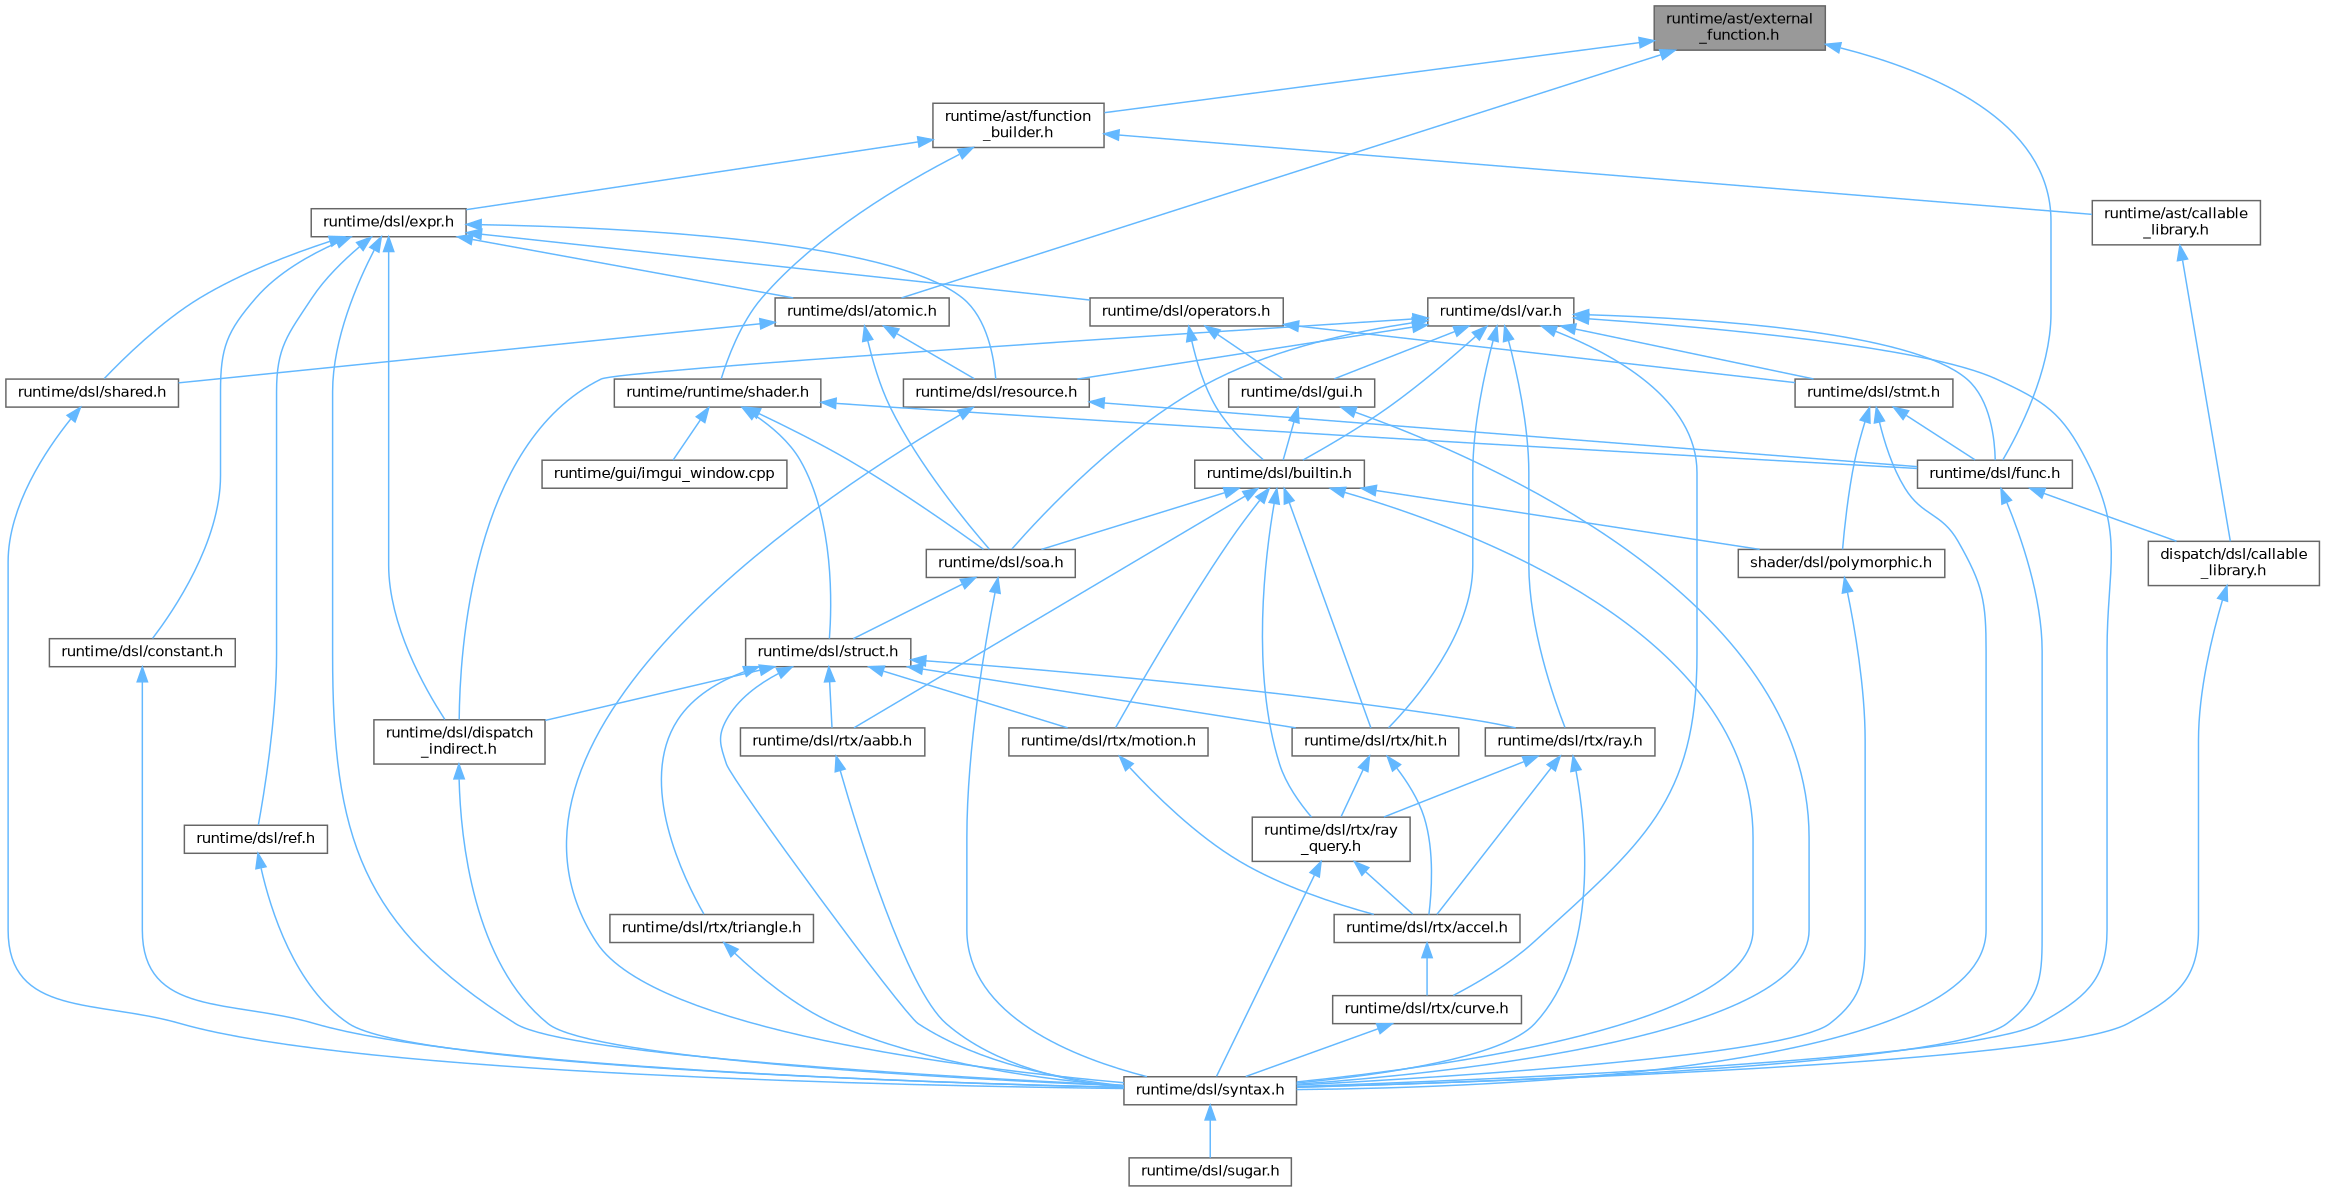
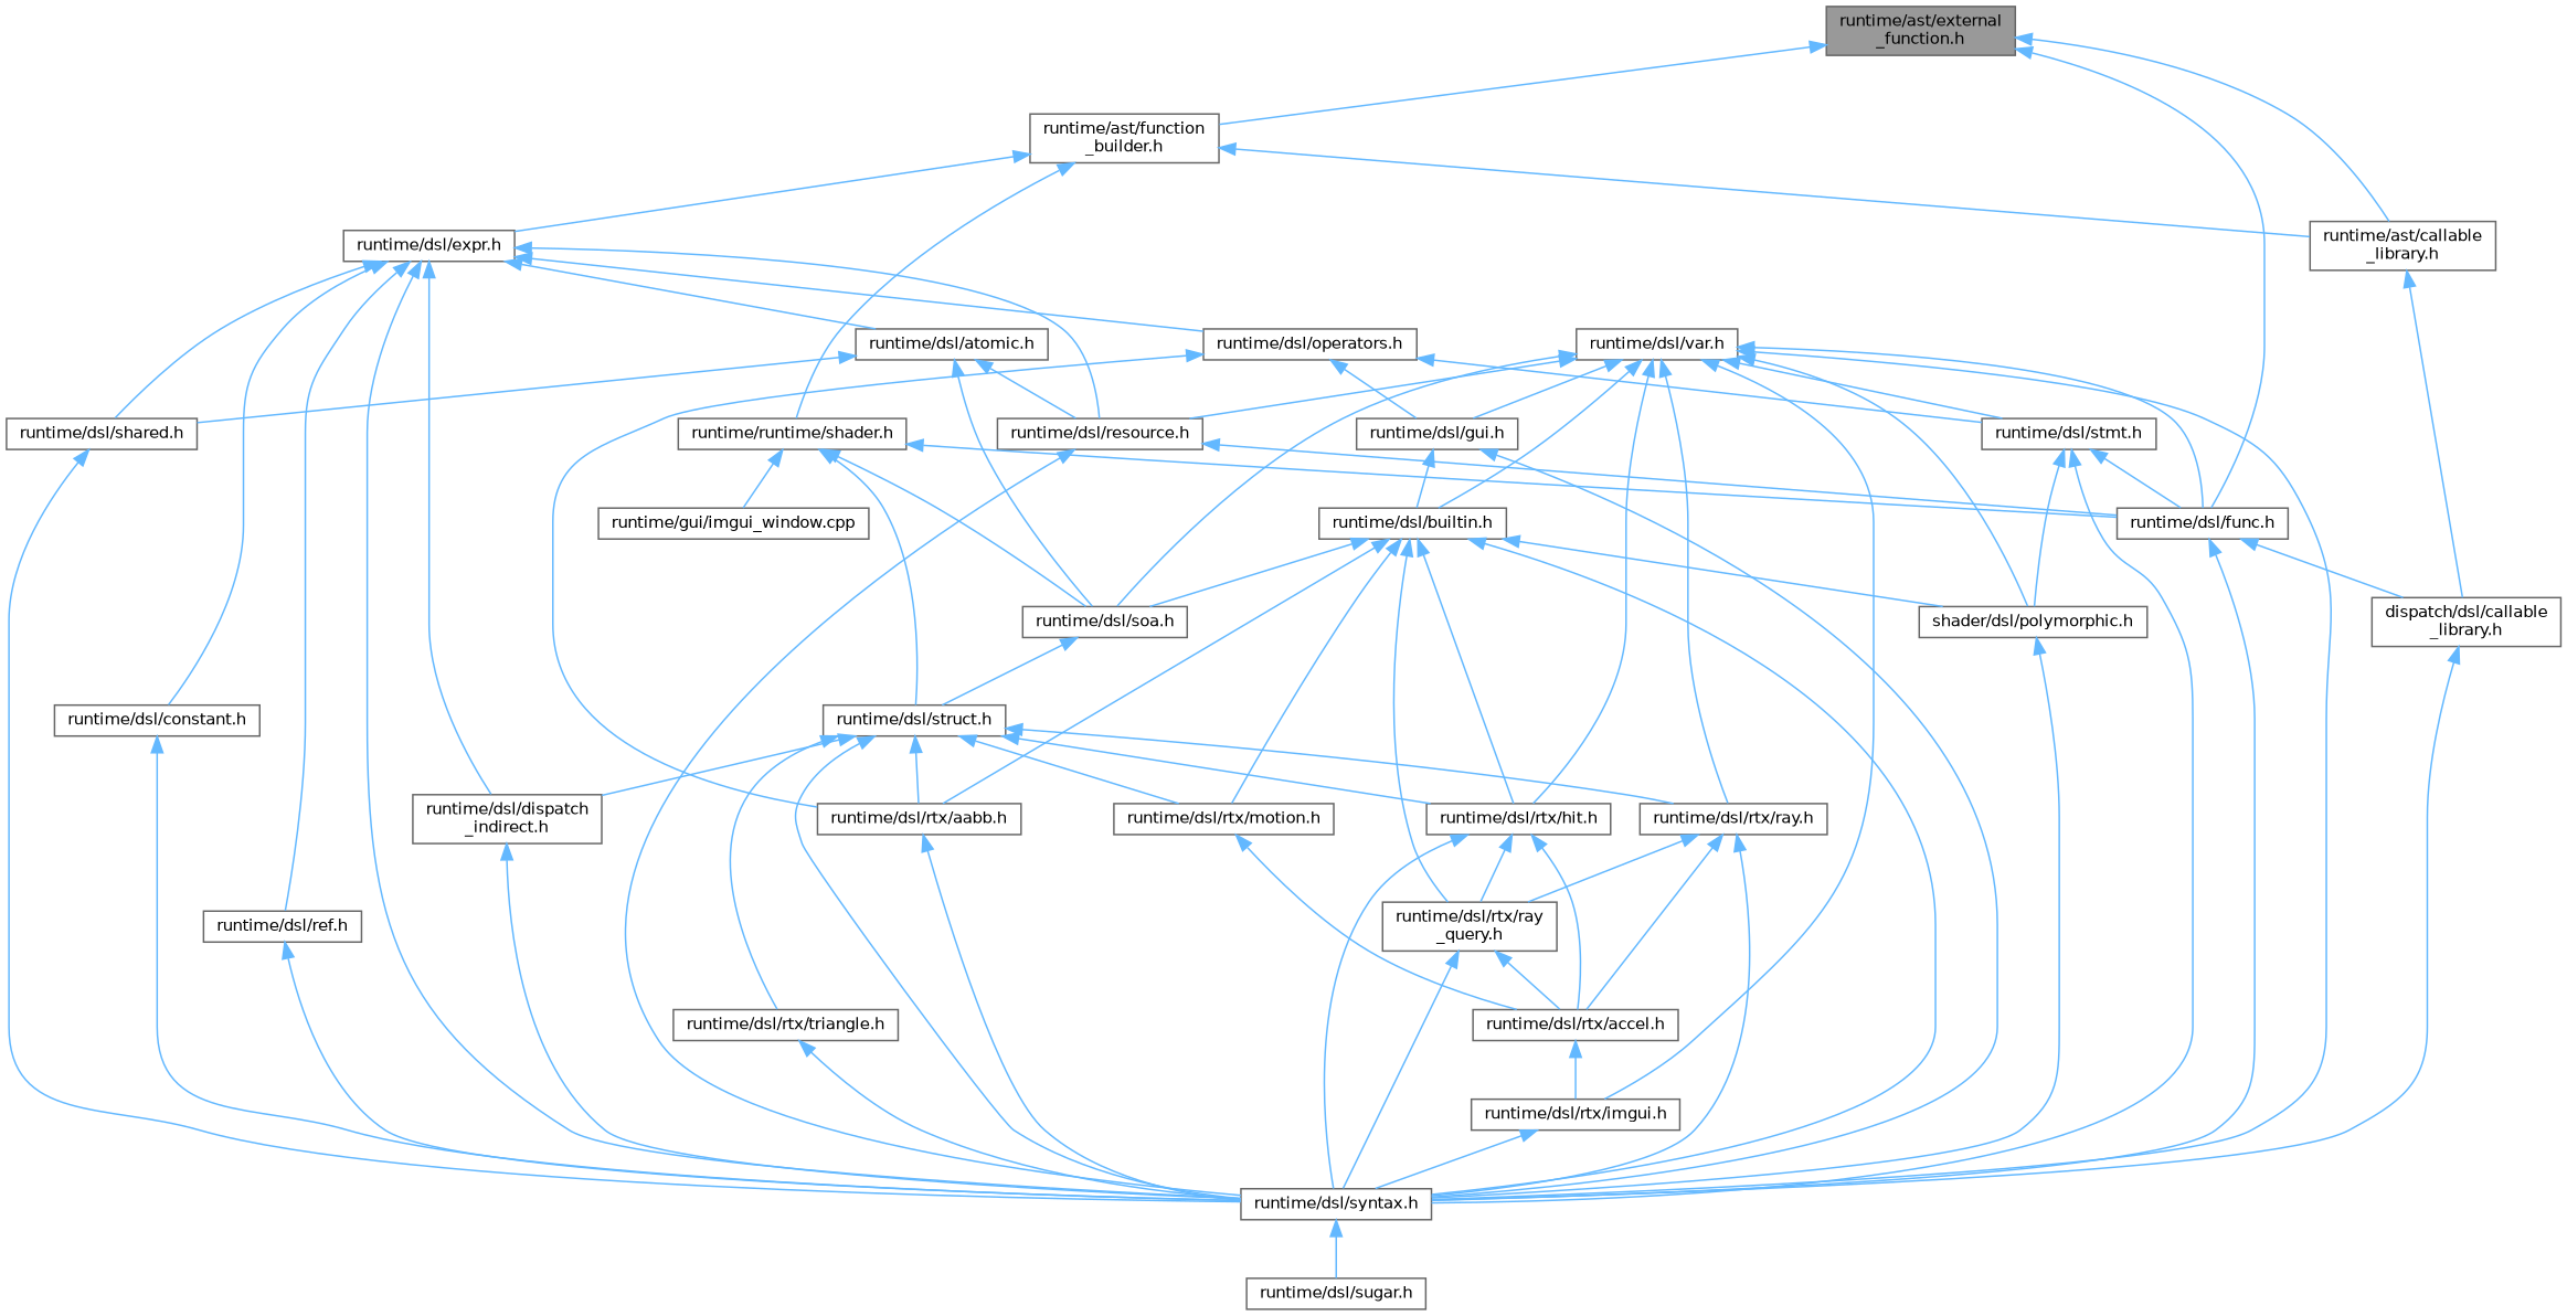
  digraph {
    node [color=grey40 fillcolor=white fontname=Helvetica fontsize=10 shape=box style=filled]
    edge [color=steelblue1 dir=back fontname=Helvetica fontsize=10 labelfontname=Helvetica labelfontsize=10 style=solid]
    n1 [color=gray40 fillcolor=grey60 fontcolor=black height=0.2 label="runtime/ast/external\l_function.h" width=0.4]
    n2 [height=0.2 label="runtime/ast/callable\l_library.h" width=0.4]
    n3 [height=0.2 label="runtime/ast/function\l_builder.h" width=0.4]
    n4 [height=0.2 label="runtime/dsl/func.h" width=0.4]
    n5 [height=0.2 label="dispatch/dsl/callable\l_library.h" width=0.4]
    n6 [height=0.2 label="runtime/dsl/expr.h" width=0.4]
    n7 [height=0.2 label="runtime/runtime/shader.h" width=0.4]
    n8 [height=0.2 label="runtime/dsl/syntax.h" width=0.4]
    n9 [height=0.2 label="runtime/dsl/sugar.h" width=0.4]
    n10 [height=0.2 label="runtime/gui/imgui_window.cpp" width=0.4]
    n11 [height=0.2 label="runtime/dsl/atomic.h" width=0.4]
    n12 [height=0.2 label="runtime/dsl/resource.h" width=0.4]
    n13 [height=0.2 label="runtime/dsl/dispatch\l_indirect.h" width=0.4]
    n14 [height=0.2 label="runtime/dsl/shared.h" width=0.4]
    n15 [height=0.2 label="runtime/dsl/constant.h" width=0.4]
    n16 [height=0.2 label="runtime/dsl/operators.h" width=0.4]
    n17 [height=0.2 label="runtime/dsl/ref.h" width=0.4]
    n18 [height=0.2 label="runtime/dsl/soa.h" width=0.4]
    n19 [height=0.2 label="runtime/dsl/struct.h" width=0.4]
    n20 [height=0.2 label="runtime/dsl/builtin.h" width=0.4]
    n21 [height=0.2 label="runtime/dsl/gui.h" width=0.4]
    n22 [height=0.2 label="runtime/dsl/stmt.h" width=0.4]
    n23 [height=0.2 label="runtime/dsl/rtx/aabb.h" width=0.4]
    n24 [height=0.2 label="runtime/dsl/rtx/hit.h" width=0.4]
    n25 [height=0.2 label="runtime/dsl/rtx/motion.h" width=0.4]
    n26 [height=0.2 label="runtime/dsl/rtx/ray.h" width=0.4]
    n27 [height=0.2 label="runtime/dsl/rtx/triangle.h" width=0.4]
    n28 [height=0.2 label="runtime/dsl/rtx/accel.h" width=0.4]
    n29 [height=0.2 label="runtime/dsl/rtx/ray\l_query.h" width=0.4]
-   n30 [height=0.2 label="runtime/dsl/rtx/curve.h" width=0.4]
+   n30 [height=0.2 label="runtime/dsl/rtx/imgui.h" width=0.4]
    n31 [height=0.2 label="shader/dsl/polymorphic.h" width=0.4]
    n32 [height=0.2 label="runtime/dsl/var.h" width=0.4]
-   n1 -> n11
+   n1 -> n2
    n1 -> n3
    n1 -> n4
    n2 -> n5
    n3 -> n2
    n3 -> n6
    n3 -> n7
    n4 -> n5
    n4 -> n8
    n5 -> n8
    n6 -> n8
    n6 -> n11
    n6 -> n12
    n6 -> n13
    n6 -> n14
    n6 -> n15
    n6 -> n16
    n6 -> n17
    n7 -> n4
    n7 -> n10
    n7 -> n18
    n7 -> n19
    n8 -> n9
    n11 -> n12
    n11 -> n14
    n11 -> n18
    n12 -> n4
    n12 -> n8
    n13 -> n8
    n14 -> n8
    n15 -> n8
-   n16 -> n20
+   n16 -> n23
    n16 -> n21
    n16 -> n22
    n17 -> n8
    n18 -> n19
    n19 -> n8
    n19 -> n13
    n19 -> n23
    n19 -> n24
    n19 -> n25
    n19 -> n26
    n19 -> n27
    n20 -> n8
    n20 -> n18
    n20 -> n23
    n20 -> n24
    n20 -> n25
    n20 -> n29
    n20 -> n31
    n21 -> n8
    n21 -> n20
    n22 -> n4
    n22 -> n8
    n22 -> n31
    n23 -> n8
-   n18 -> n8
+   n24 -> n8
    n24 -> n28
    n24 -> n29
    n25 -> n28
    n26 -> n8
    n26 -> n28
    n26 -> n29
    n27 -> n8
    n28 -> n30
    n29 -> n8
    n29 -> n28
    n30 -> n8
    n31 -> n8
    n32 -> n4
    n32 -> n8
    n32 -> n12
-   n32 -> n13
+   n32 -> n31
    n32 -> n18
    n32 -> n20
    n32 -> n21
    n32 -> n22
    n32 -> n24
    n32 -> n26
    n32 -> n30
  }
